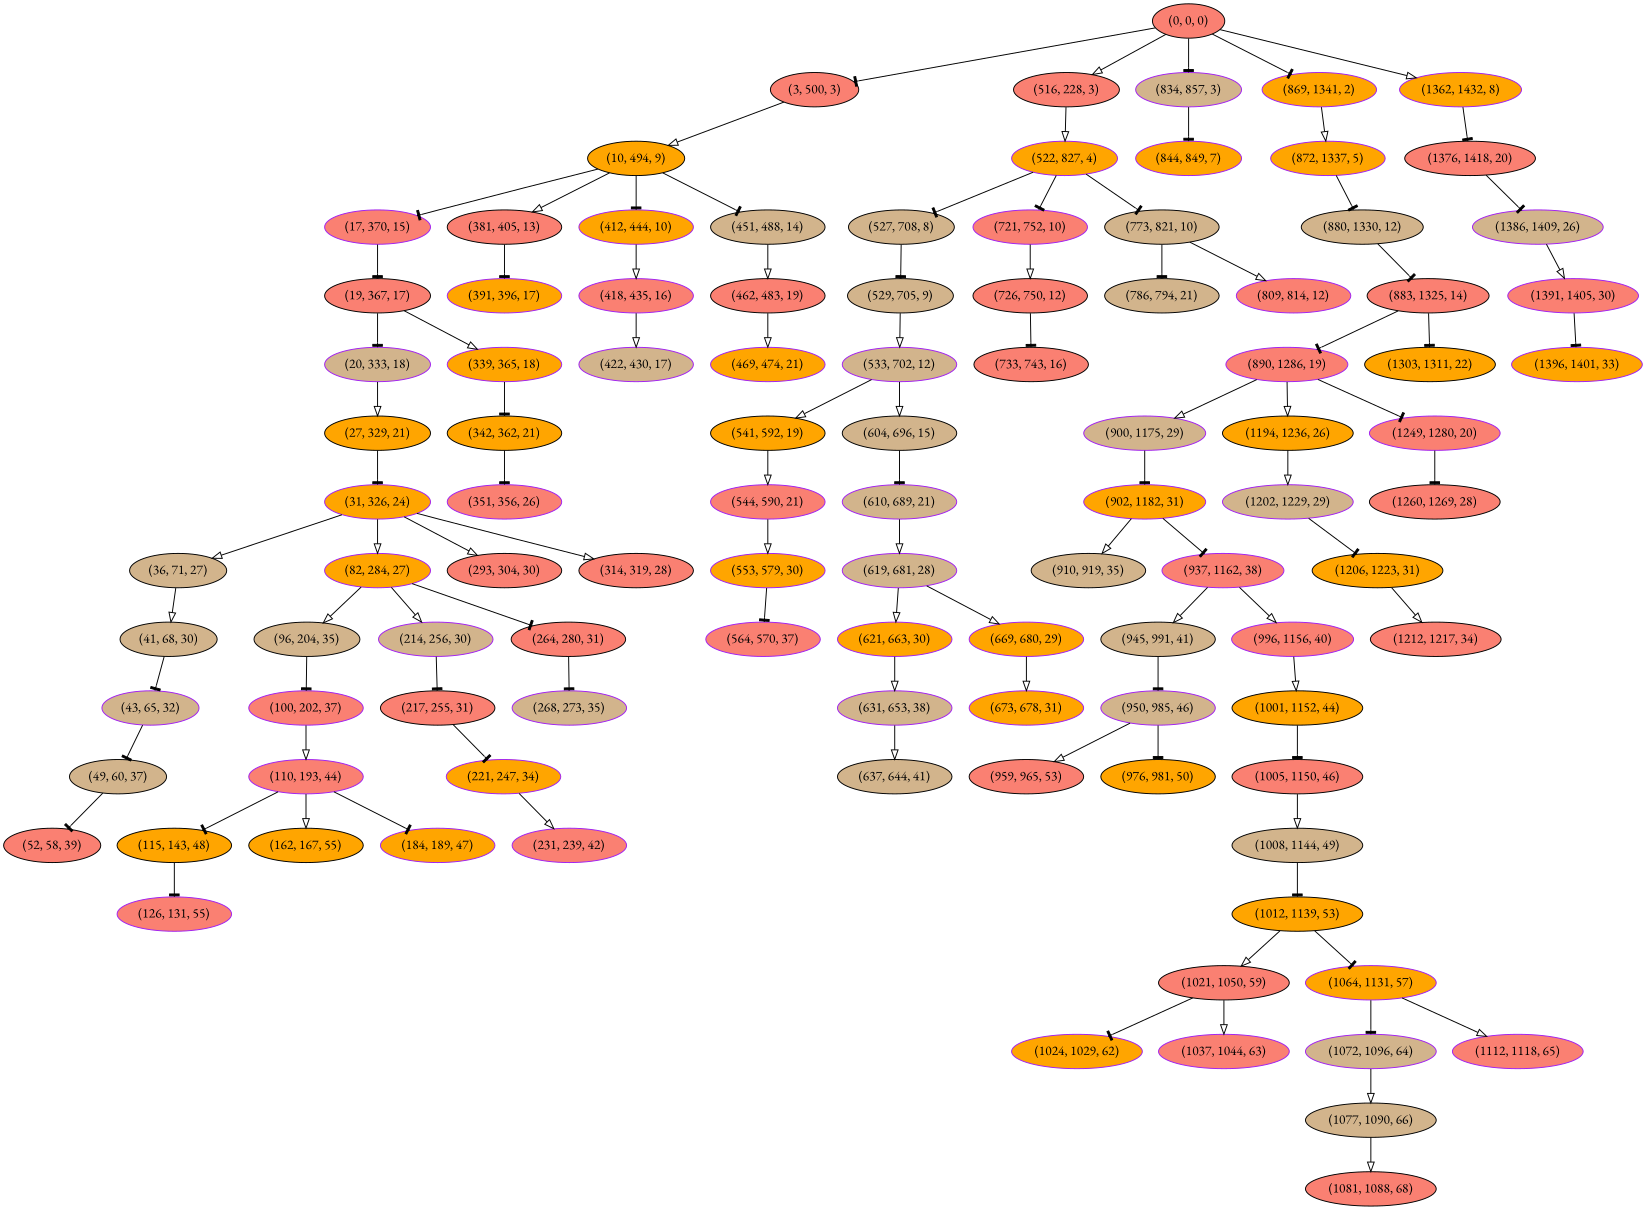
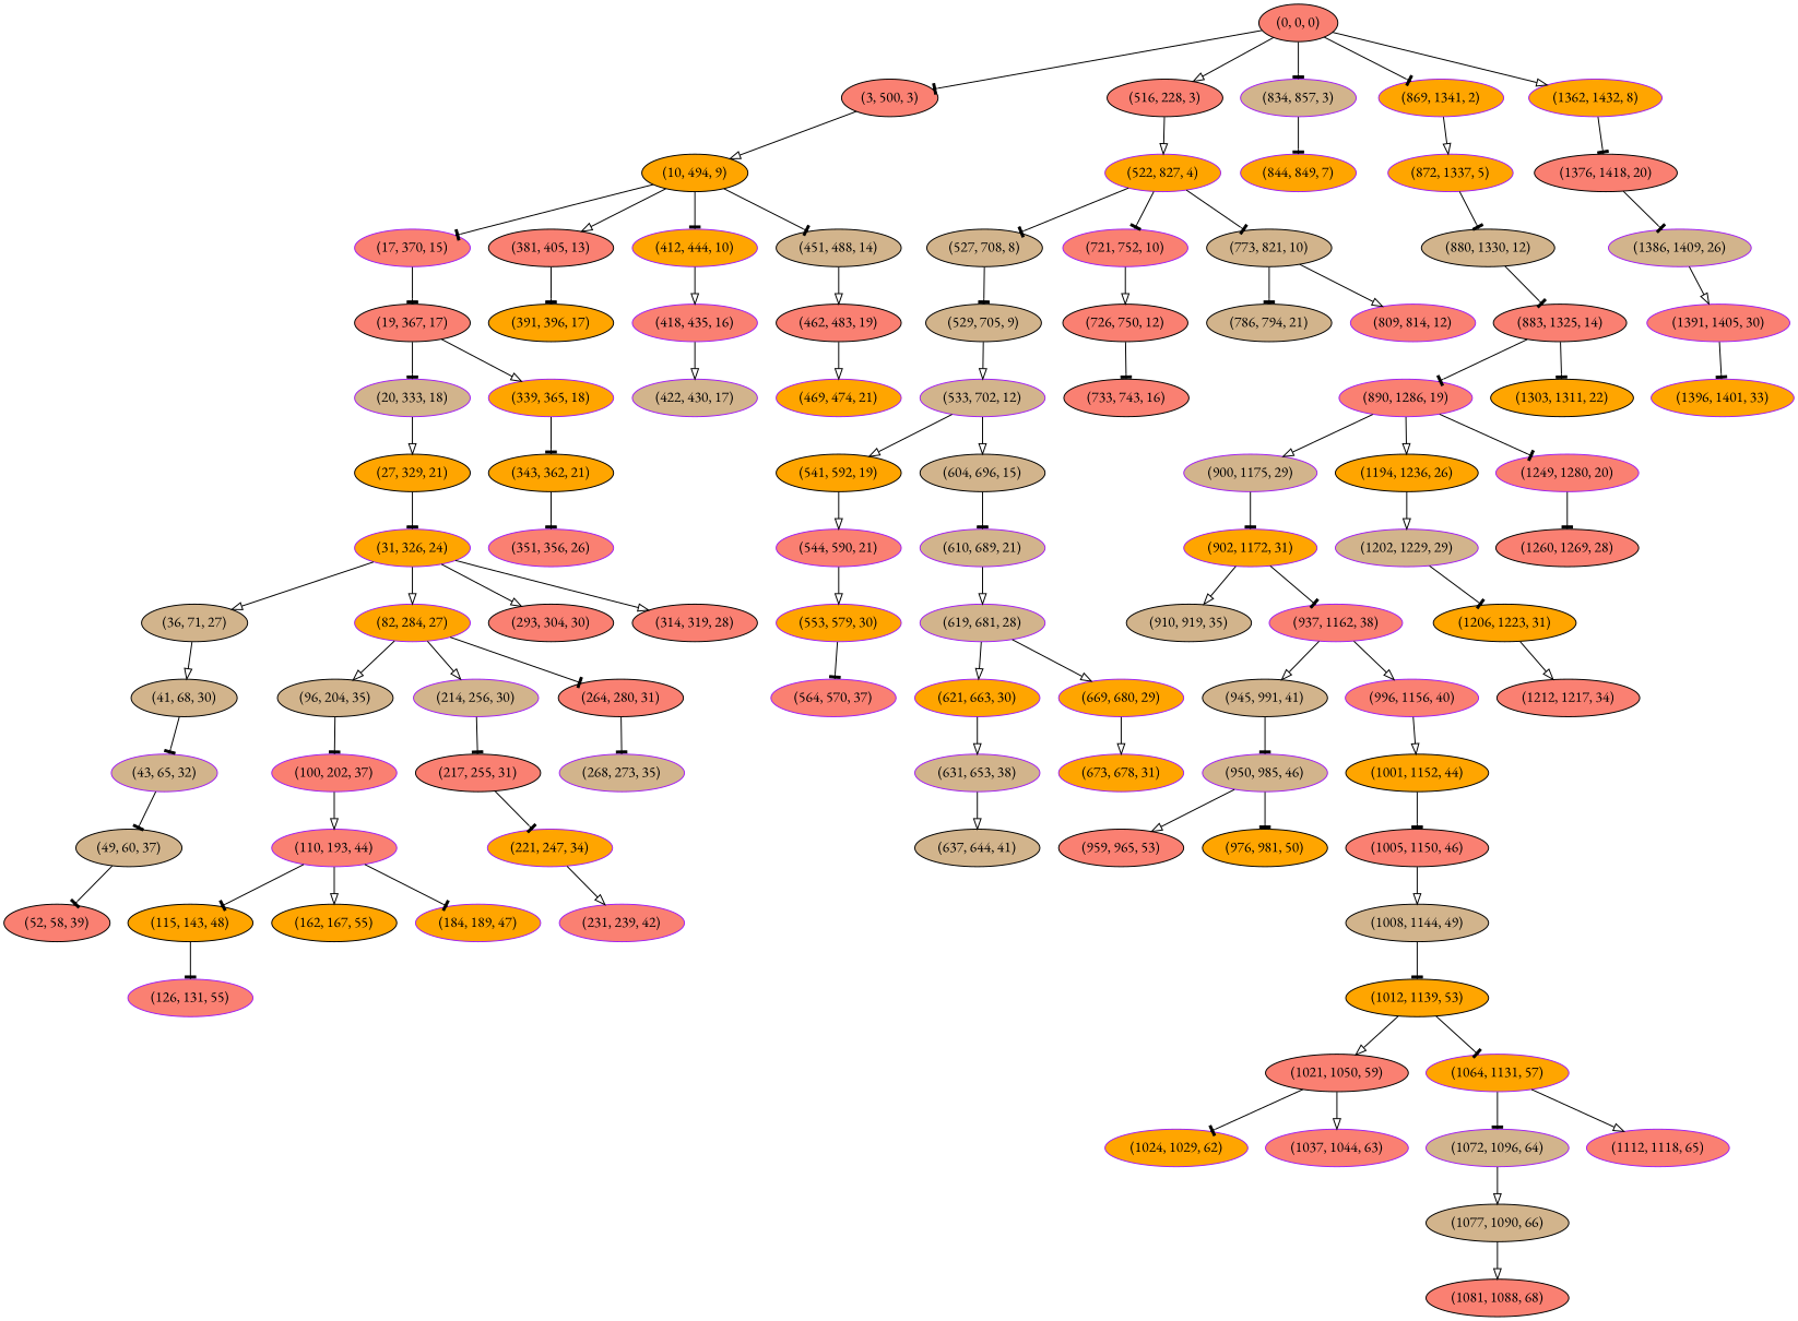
  digraph {
    fontname="EB Garamond"
    node [color=purple fillcolor=salmon fontname="EB Garamond" style=filled]
    edge [arrowhead=tee fontname="EB Garamond"]
    "(0, 0, 0)" [color=black]
    "(3, 500, 3)" [color=black]
    n3 [color=black label="(516, 228, 3)"]
    "(834, 857, 3)" [fillcolor=tan]
    "(869, 1341, 2)" [fillcolor=orange]
    "(1362, 1432, 8)" [fillcolor=orange]
    "(10, 494, 9)" [color=black fillcolor=orange]
    "(522, 827, 4)" [fillcolor=orange]
    "(844, 849, 7)" [fillcolor=orange]
    "(872, 1337, 5)" [fillcolor=orange]
    "(1376, 1418, 20)" [color=black]
    "(17, 370, 15)"
    "(381, 405, 13)" [color=black]
    "(412, 444, 10)" [fillcolor=orange]
    "(451, 488, 14)" [color=black fillcolor=tan]
    "(19, 367, 17)" [color=black]
-   "(391, 396, 17)" [fillcolor=orange]
+   "(391, 396, 17)" [color=black fillcolor=orange]
    "(418, 435, 16)"
    "(462, 483, 19)" [color=black]
    "(20, 333, 18)" [fillcolor=tan]
    "(339, 365, 18)" [fillcolor=orange]
    "(27, 329, 21)" [color=black fillcolor=orange]
-   "(343, 362, 21)" [color=black fillcolor=orange label="(342, 362, 21)"]
+   "(343, 362, 21)" [color=black fillcolor=orange]
    "(31, 326, 24)" [fillcolor=orange]
    "(36, 71, 27)" [color=black fillcolor=tan]
    "(82, 284, 27)" [fillcolor=orange]
    "(293, 304, 30)" [color=black]
    "(314, 319, 28)" [color=black]
    "(41, 68, 30)" [color=black fillcolor=tan]
    "(96, 204, 35)" [color=black fillcolor=tan]
    "(214, 256, 30)" [fillcolor=tan]
    "(264, 280, 31)" [color=black]
    "(43, 65, 32)" [fillcolor=tan]
    "(49, 60, 37)" [color=black fillcolor=tan]
    "(52, 58, 39)" [color=black]
    "(100, 202, 37)"
    "(217, 255, 31)" [color=black]
    "(268, 273, 35)" [fillcolor=tan]
    "(110, 193, 44)"
    "(115, 143, 48)" [color=black fillcolor=orange]
    "(162, 167, 55)" [color=black fillcolor=orange]
    "(184, 189, 47)" [fillcolor=orange]
    "(126, 131, 55)"
    "(221, 247, 34)" [fillcolor=orange]
    "(231, 239, 42)"
    "(351, 356, 26)"
    "(422, 430, 17)" [fillcolor=tan]
    "(469, 474, 21)" [fillcolor=orange]
    "(527, 708, 8)" [color=black fillcolor=tan]
    "(721, 752, 10)"
    "(773, 821, 10)" [color=black fillcolor=tan]
    "(529, 705, 9)" [color=black fillcolor=tan]
    "(726, 750, 12)" [color=black]
    "(786, 794, 21)" [color=black fillcolor=tan]
    "(809, 814, 12)"
    "(533, 702, 12)" [fillcolor=tan]
    "(541, 592, 19)" [color=black fillcolor=orange]
    "(604, 696, 15)" [color=black fillcolor=tan]
    "(544, 590, 21)"
    "(610, 689, 21)" [fillcolor=tan]
    "(553, 579, 30)" [fillcolor=orange]
    "(564, 570, 37)"
    "(619, 681, 28)" [fillcolor=tan]
    "(621, 663, 30)" [fillcolor=orange]
    "(669, 680, 29)" [fillcolor=orange]
    "(631, 653, 38)" [fillcolor=tan]
    "(673, 678, 31)" [fillcolor=orange]
    "(637, 644, 41)" [color=black fillcolor=tan]
    "(733, 743, 16)" [color=black]
    "(880, 1330, 12)" [color=black fillcolor=tan]
    "(883, 1325, 14)" [color=black]
    "(890, 1286, 19)"
    "(1303, 1311, 22)" [color=black fillcolor=orange]
    "(900, 1175, 29)" [fillcolor=tan]
    "(1194, 1236, 26)" [color=black fillcolor=orange]
    "(1249, 1280, 20)"
-   "(902, 1172, 31)" [fillcolor=orange label="(902, 1182, 31)"]
+   "(902, 1172, 31)" [fillcolor=orange]
    "(1202, 1229, 29)" [fillcolor=tan]
    "(1260, 1269, 28)" [color=black]
    "(910, 919, 35)" [color=black fillcolor=tan]
    "(937, 1162, 38)"
    "(945, 991, 41)" [color=black fillcolor=tan]
    "(996, 1156, 40)"
    "(950, 985, 46)" [fillcolor=tan]
    "(1001, 1152, 44)" [color=black fillcolor=orange]
    "(959, 965, 53)" [color=black]
    "(976, 981, 50)" [color=black fillcolor=orange]
    "(1005, 1150, 46)" [color=black]
    "(1008, 1144, 49)" [color=black fillcolor=tan]
    "(1012, 1139, 53)" [color=black fillcolor=orange]
    "(1021, 1050, 59)" [color=black]
    "(1064, 1131, 57)" [fillcolor=orange]
    "(1024, 1029, 62)" [fillcolor=orange]
    "(1037, 1044, 63)"
    "(1072, 1096, 64)" [fillcolor=tan]
    "(1112, 1118, 65)"
    "(1077, 1090, 66)" [color=black fillcolor=tan]
    "(1081, 1088, 68)" [color=black]
    "(1206, 1223, 31)" [color=black fillcolor=orange]
    "(1212, 1217, 34)" [color=black]
    "(1386, 1409, 26)" [fillcolor=tan]
    "(1391, 1405, 30)"
    "(1396, 1401, 33)" [fillcolor=orange]
    "(0, 0, 0)" -> "(3, 500, 3)"
    "(0, 0, 0)" -> n3 [arrowhead=onormal]
    "(0, 0, 0)" -> "(834, 857, 3)"
    "(0, 0, 0)" -> "(869, 1341, 2)"
    "(0, 0, 0)" -> "(1362, 1432, 8)" [arrowhead=onormal]
    "(3, 500, 3)" -> "(10, 494, 9)" [arrowhead=onormal]
    n3 -> "(522, 827, 4)" [arrowhead=onormal]
    "(834, 857, 3)" -> "(844, 849, 7)"
    "(869, 1341, 2)" -> "(872, 1337, 5)" [arrowhead=onormal]
    "(1362, 1432, 8)" -> "(1376, 1418, 20)"
    "(10, 494, 9)" -> "(17, 370, 15)"
    "(10, 494, 9)" -> "(381, 405, 13)" [arrowhead=onormal]
    "(10, 494, 9)" -> "(412, 444, 10)"
    "(10, 494, 9)" -> "(451, 488, 14)"
    "(522, 827, 4)" -> "(527, 708, 8)"
    "(522, 827, 4)" -> "(721, 752, 10)"
    "(522, 827, 4)" -> "(773, 821, 10)"
    "(872, 1337, 5)" -> "(880, 1330, 12)"
    "(1376, 1418, 20)" -> "(1386, 1409, 26)"
    "(17, 370, 15)" -> "(19, 367, 17)"
    "(381, 405, 13)" -> "(391, 396, 17)"
    "(412, 444, 10)" -> "(418, 435, 16)" [arrowhead=onormal]
    "(451, 488, 14)" -> "(462, 483, 19)" [arrowhead=onormal]
    "(19, 367, 17)" -> "(20, 333, 18)"
    "(19, 367, 17)" -> "(339, 365, 18)" [arrowhead=onormal]
    "(418, 435, 16)" -> "(422, 430, 17)" [arrowhead=onormal]
    "(462, 483, 19)" -> "(469, 474, 21)" [arrowhead=onormal]
    "(20, 333, 18)" -> "(27, 329, 21)" [arrowhead=onormal]
    "(339, 365, 18)" -> "(343, 362, 21)"
    "(27, 329, 21)" -> "(31, 326, 24)"
    "(343, 362, 21)" -> "(351, 356, 26)"
    "(31, 326, 24)" -> "(36, 71, 27)" [arrowhead=onormal]
    "(31, 326, 24)" -> "(82, 284, 27)" [arrowhead=onormal]
    "(31, 326, 24)" -> "(293, 304, 30)" [arrowhead=onormal]
    "(31, 326, 24)" -> "(314, 319, 28)" [arrowhead=onormal]
    "(36, 71, 27)" -> "(41, 68, 30)" [arrowhead=onormal]
    "(82, 284, 27)" -> "(96, 204, 35)" [arrowhead=onormal]
    "(82, 284, 27)" -> "(214, 256, 30)" [arrowhead=onormal]
    "(82, 284, 27)" -> "(264, 280, 31)"
    "(41, 68, 30)" -> "(43, 65, 32)"
    "(96, 204, 35)" -> "(100, 202, 37)"
    "(214, 256, 30)" -> "(217, 255, 31)"
    "(264, 280, 31)" -> "(268, 273, 35)"
    "(43, 65, 32)" -> "(49, 60, 37)"
    "(49, 60, 37)" -> "(52, 58, 39)"
    "(100, 202, 37)" -> "(110, 193, 44)" [arrowhead=onormal]
    "(217, 255, 31)" -> "(221, 247, 34)"
    "(110, 193, 44)" -> "(115, 143, 48)"
    "(110, 193, 44)" -> "(162, 167, 55)" [arrowhead=onormal]
    "(110, 193, 44)" -> "(184, 189, 47)"
    "(115, 143, 48)" -> "(126, 131, 55)"
    "(221, 247, 34)" -> "(231, 239, 42)" [arrowhead=onormal]
    "(527, 708, 8)" -> "(529, 705, 9)"
    "(721, 752, 10)" -> "(726, 750, 12)" [arrowhead=onormal]
    "(773, 821, 10)" -> "(786, 794, 21)"
    "(773, 821, 10)" -> "(809, 814, 12)" [arrowhead=onormal]
    "(529, 705, 9)" -> "(533, 702, 12)" [arrowhead=onormal]
    "(726, 750, 12)" -> "(733, 743, 16)"
    "(533, 702, 12)" -> "(541, 592, 19)" [arrowhead=onormal]
    "(533, 702, 12)" -> "(604, 696, 15)" [arrowhead=onormal]
    "(541, 592, 19)" -> "(544, 590, 21)" [arrowhead=onormal]
    "(604, 696, 15)" -> "(610, 689, 21)"
    "(544, 590, 21)" -> "(553, 579, 30)" [arrowhead=onormal]
    "(610, 689, 21)" -> "(619, 681, 28)" [arrowhead=onormal]
    "(553, 579, 30)" -> "(564, 570, 37)"
    "(619, 681, 28)" -> "(621, 663, 30)" [arrowhead=onormal]
    "(619, 681, 28)" -> "(669, 680, 29)" [arrowhead=onormal]
    "(621, 663, 30)" -> "(631, 653, 38)" [arrowhead=onormal]
    "(669, 680, 29)" -> "(673, 678, 31)" [arrowhead=onormal]
    "(631, 653, 38)" -> "(637, 644, 41)" [arrowhead=onormal]
    "(880, 1330, 12)" -> "(883, 1325, 14)"
    "(883, 1325, 14)" -> "(890, 1286, 19)"
    "(883, 1325, 14)" -> "(1303, 1311, 22)"
    "(890, 1286, 19)" -> "(900, 1175, 29)" [arrowhead=onormal]
    "(890, 1286, 19)" -> "(1194, 1236, 26)" [arrowhead=onormal]
    "(890, 1286, 19)" -> "(1249, 1280, 20)"
    "(900, 1175, 29)" -> "(902, 1172, 31)"
    "(1194, 1236, 26)" -> "(1202, 1229, 29)" [arrowhead=onormal]
    "(1249, 1280, 20)" -> "(1260, 1269, 28)"
    "(902, 1172, 31)" -> "(910, 919, 35)" [arrowhead=onormal]
    "(902, 1172, 31)" -> "(937, 1162, 38)"
    "(1202, 1229, 29)" -> "(1206, 1223, 31)"
    "(937, 1162, 38)" -> "(945, 991, 41)" [arrowhead=onormal]
    "(937, 1162, 38)" -> "(996, 1156, 40)" [arrowhead=onormal]
    "(945, 991, 41)" -> "(950, 985, 46)"
    "(996, 1156, 40)" -> "(1001, 1152, 44)" [arrowhead=onormal]
    "(950, 985, 46)" -> "(959, 965, 53)" [arrowhead=onormal]
    "(950, 985, 46)" -> "(976, 981, 50)"
    "(1001, 1152, 44)" -> "(1005, 1150, 46)"
    "(1005, 1150, 46)" -> "(1008, 1144, 49)" [arrowhead=onormal]
    "(1008, 1144, 49)" -> "(1012, 1139, 53)"
    "(1012, 1139, 53)" -> "(1021, 1050, 59)" [arrowhead=onormal]
    "(1012, 1139, 53)" -> "(1064, 1131, 57)"
    "(1021, 1050, 59)" -> "(1024, 1029, 62)"
    "(1021, 1050, 59)" -> "(1037, 1044, 63)" [arrowhead=onormal]
    "(1064, 1131, 57)" -> "(1072, 1096, 64)"
    "(1064, 1131, 57)" -> "(1112, 1118, 65)" [arrowhead=onormal]
    "(1072, 1096, 64)" -> "(1077, 1090, 66)" [arrowhead=onormal]
    "(1077, 1090, 66)" -> "(1081, 1088, 68)" [arrowhead=onormal]
    "(1206, 1223, 31)" -> "(1212, 1217, 34)" [arrowhead=onormal]
    "(1386, 1409, 26)" -> "(1391, 1405, 30)" [arrowhead=onormal]
    "(1391, 1405, 30)" -> "(1396, 1401, 33)"
  }
